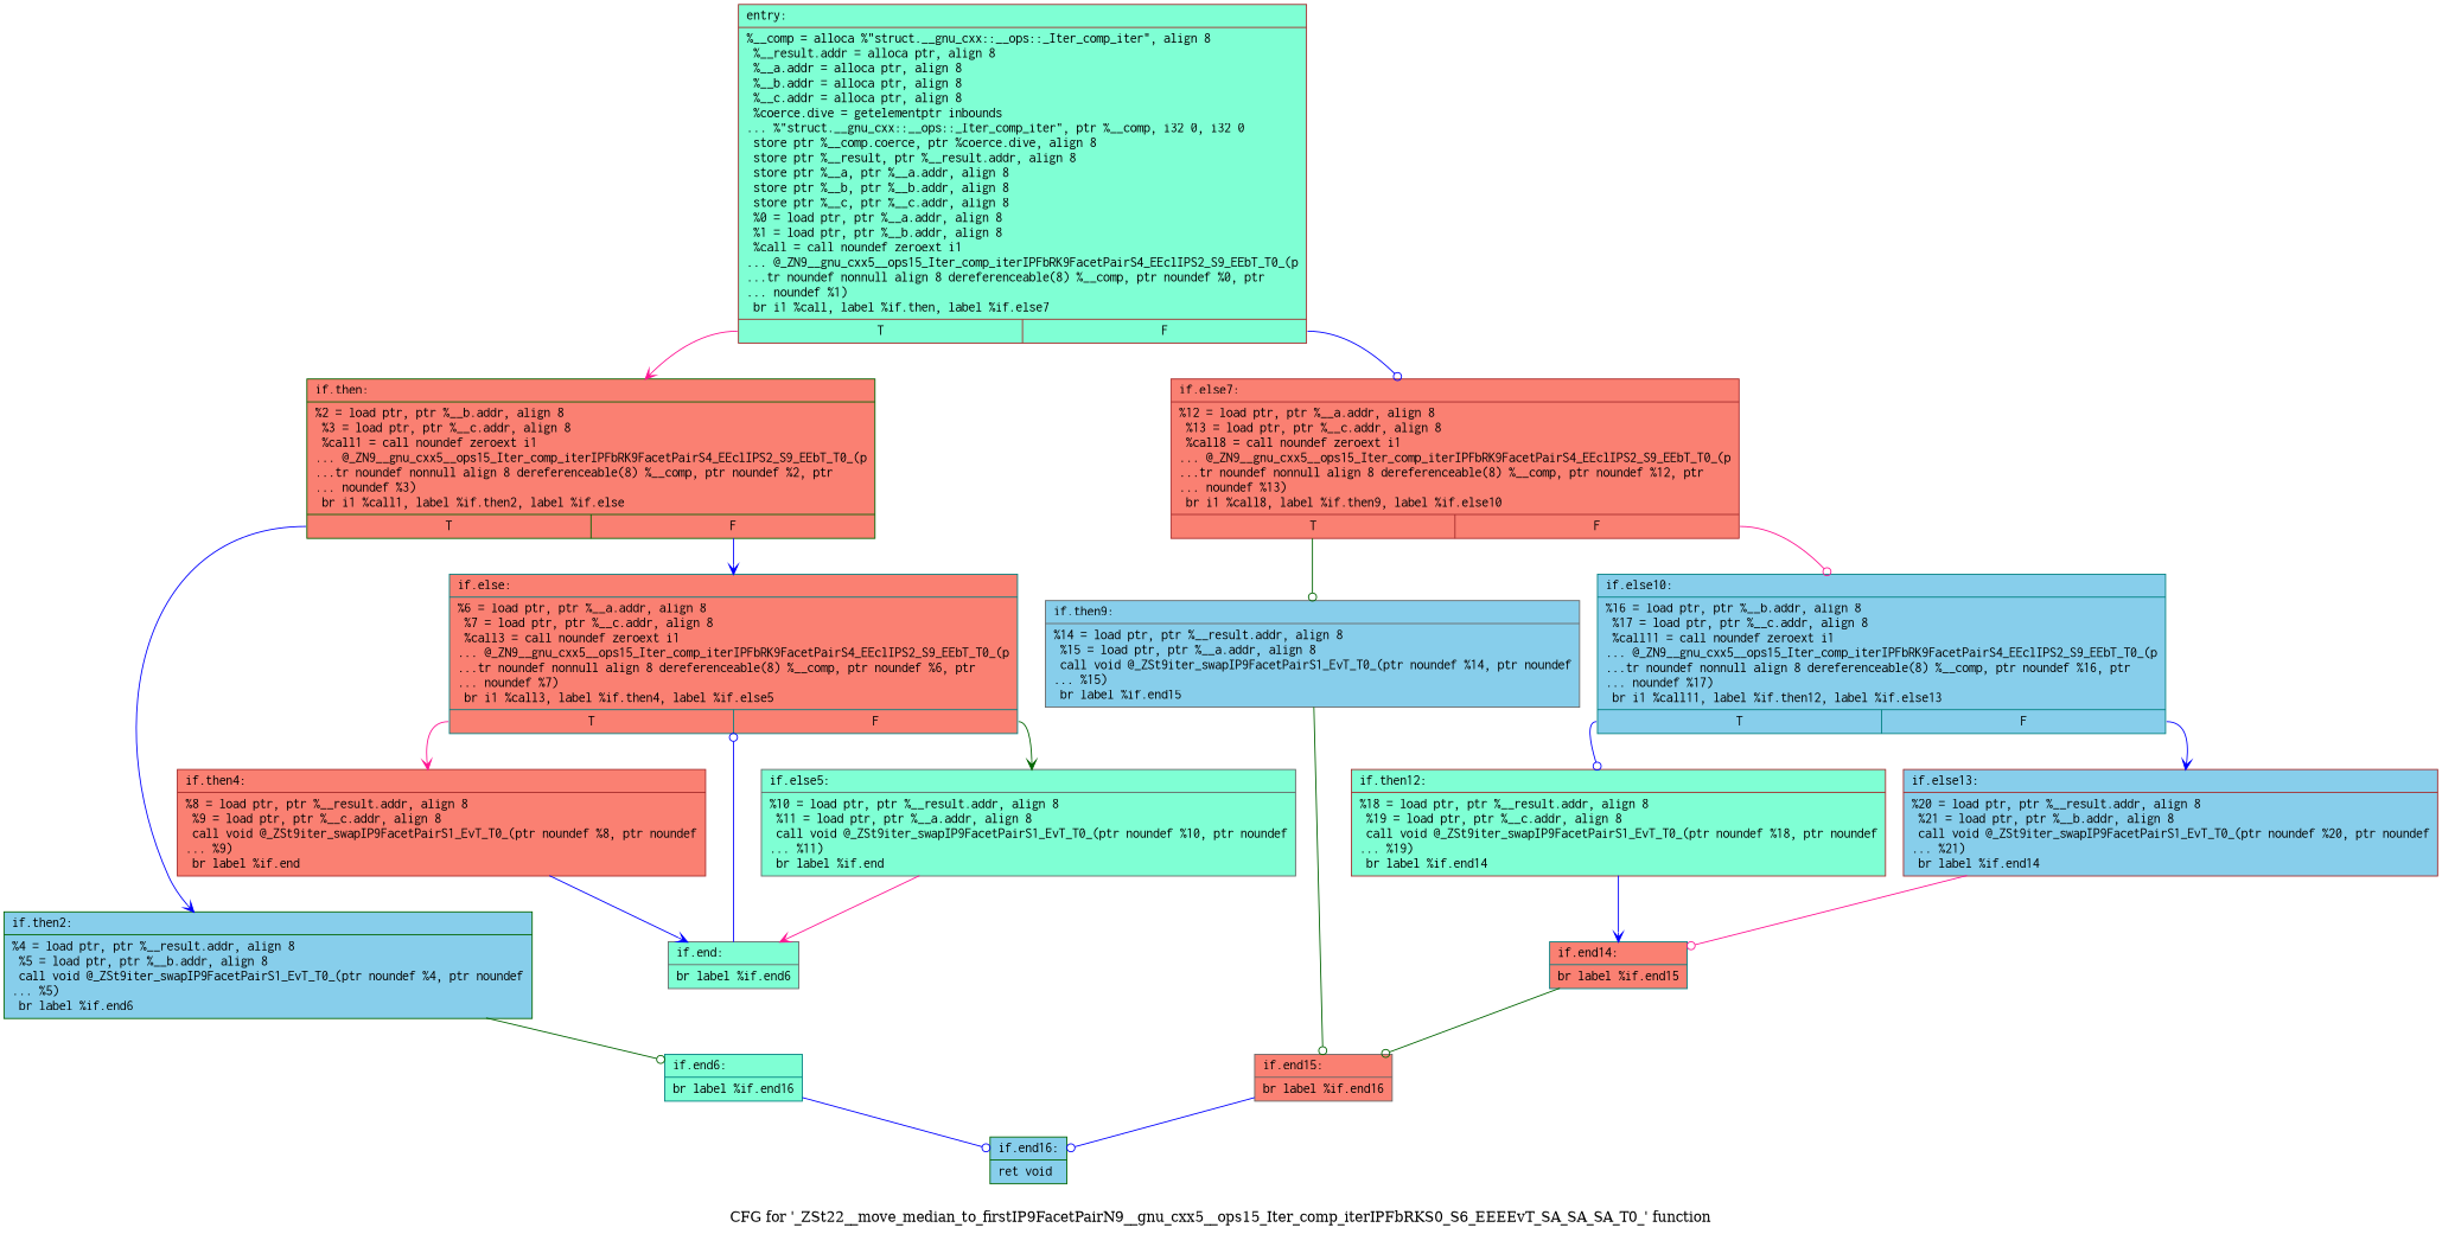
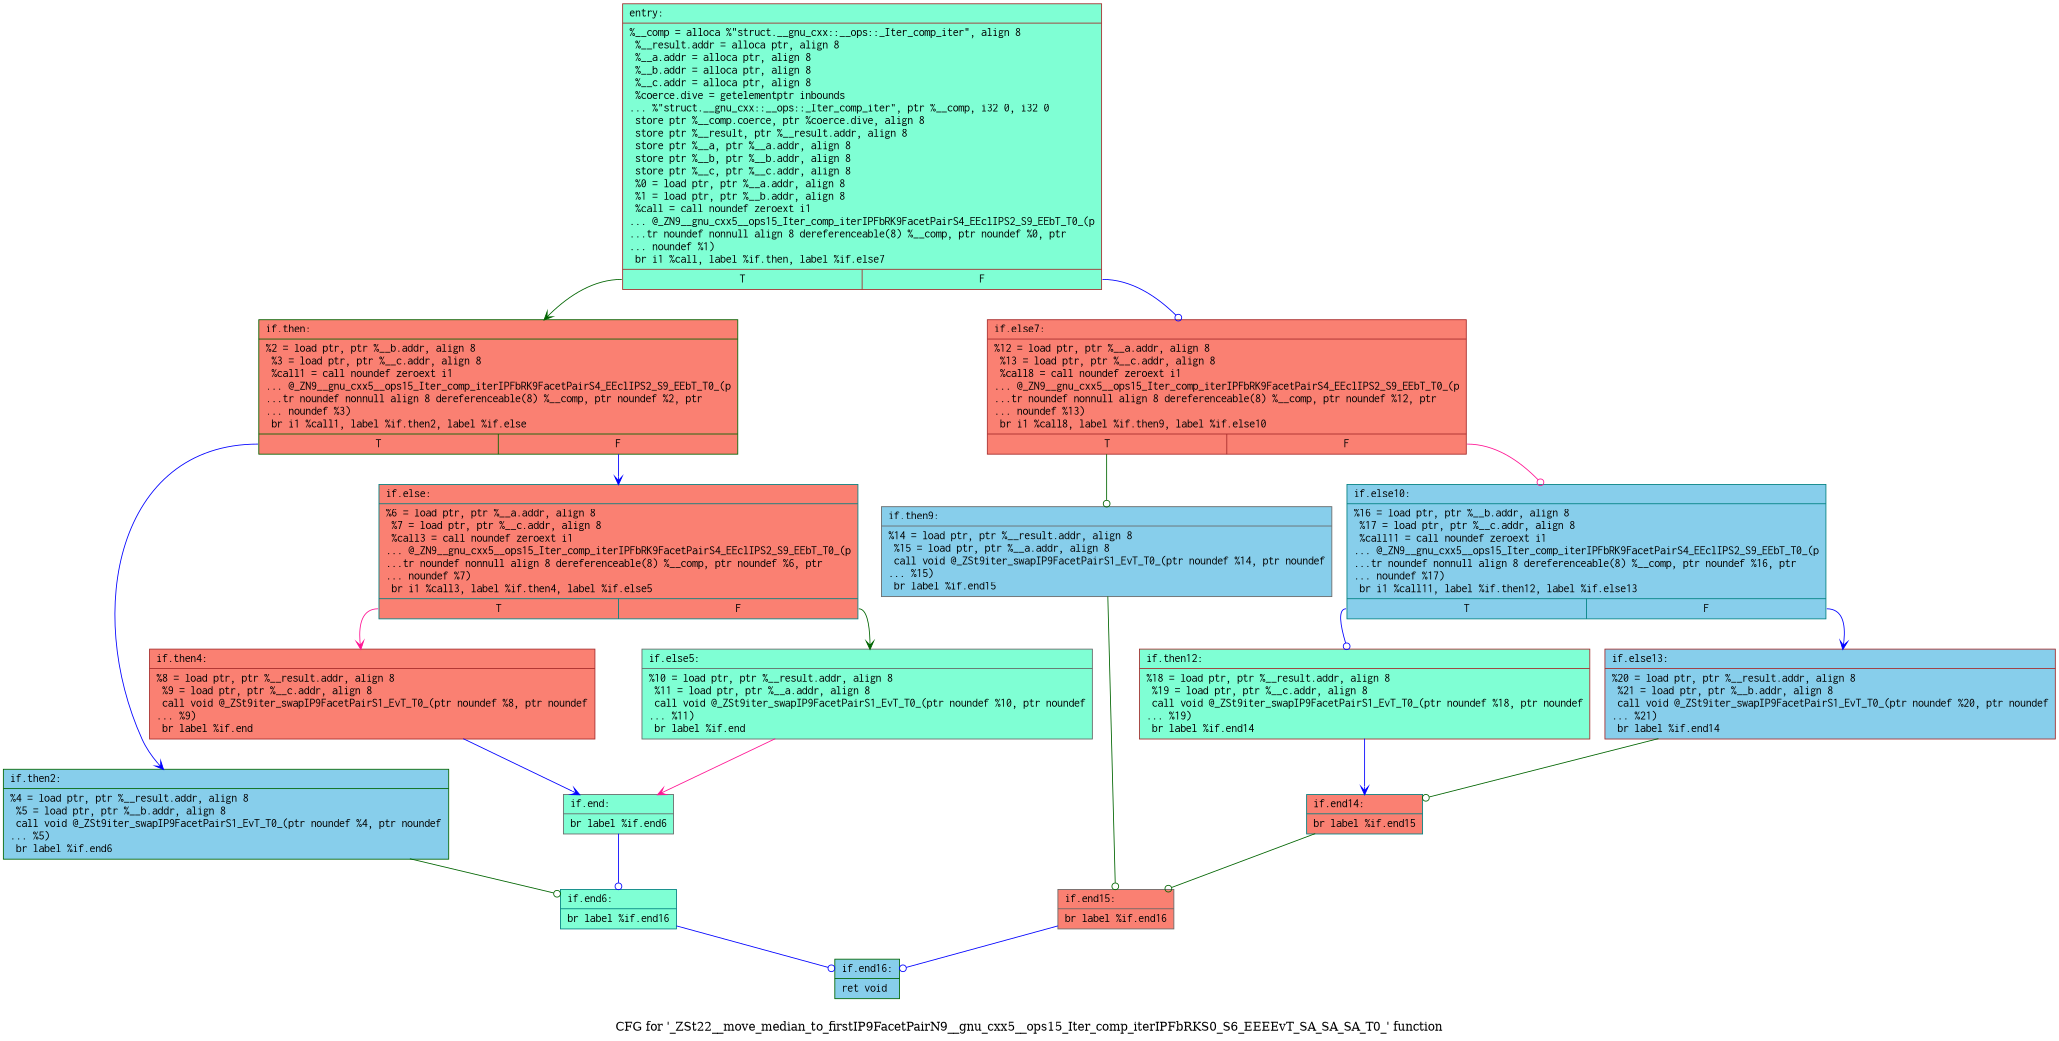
  digraph {
    label="CFG for '_ZSt22__move_median_to_firstIP9FacetPairN9__gnu_cxx5__ops15_Iter_comp_iterIPFbRKS0_S6_EEEEvT_SA_SA_SA_T0_' function"
    node [color=brown fillcolor=salmon fontname=Courier shape=record style=filled]
    edge [arrowhead=odot color=blue]
    n1 [fillcolor=aquamarine label="{entry:\l|  %__comp = alloca %\"struct.__gnu_cxx::__ops::_Iter_comp_iter\", align 8\l  %__result.addr = alloca ptr, align 8\l  %__a.addr = alloca ptr, align 8\l  %__b.addr = alloca ptr, align 8\l  %__c.addr = alloca ptr, align 8\l  %coerce.dive = getelementptr inbounds\l... %\"struct.__gnu_cxx::__ops::_Iter_comp_iter\", ptr %__comp, i32 0, i32 0\l  store ptr %__comp.coerce, ptr %coerce.dive, align 8\l  store ptr %__result, ptr %__result.addr, align 8\l  store ptr %__a, ptr %__a.addr, align 8\l  store ptr %__b, ptr %__b.addr, align 8\l  store ptr %__c, ptr %__c.addr, align 8\l  %0 = load ptr, ptr %__a.addr, align 8\l  %1 = load ptr, ptr %__b.addr, align 8\l  %call = call noundef zeroext i1\l... @_ZN9__gnu_cxx5__ops15_Iter_comp_iterIPFbRK9FacetPairS4_EEclIPS2_S9_EEbT_T0_(p\l...tr noundef nonnull align 8 dereferenceable(8) %__comp, ptr noundef %0, ptr\l... noundef %1)\l  br i1 %call, label %if.then, label %if.else7\l|{<s0>T|<s1>F}}"]
    n2 [color=darkgreen label="{if.then:\l|  %2 = load ptr, ptr %__b.addr, align 8\l  %3 = load ptr, ptr %__c.addr, align 8\l  %call1 = call noundef zeroext i1\l... @_ZN9__gnu_cxx5__ops15_Iter_comp_iterIPFbRK9FacetPairS4_EEclIPS2_S9_EEbT_T0_(p\l...tr noundef nonnull align 8 dereferenceable(8) %__comp, ptr noundef %2, ptr\l... noundef %3)\l  br i1 %call1, label %if.then2, label %if.else\l|{<s0>T|<s1>F}}"]
    n3 [label="{if.else7:\l|  %12 = load ptr, ptr %__a.addr, align 8\l  %13 = load ptr, ptr %__c.addr, align 8\l  %call8 = call noundef zeroext i1\l... @_ZN9__gnu_cxx5__ops15_Iter_comp_iterIPFbRK9FacetPairS4_EEclIPS2_S9_EEbT_T0_(p\l...tr noundef nonnull align 8 dereferenceable(8) %__comp, ptr noundef %12, ptr\l... noundef %13)\l  br i1 %call8, label %if.then9, label %if.else10\l|{<s0>T|<s1>F}}"]
    n4 [color=darkgreen fillcolor=skyblue label="{if.then2:\l|  %4 = load ptr, ptr %__result.addr, align 8\l  %5 = load ptr, ptr %__b.addr, align 8\l  call void @_ZSt9iter_swapIP9FacetPairS1_EvT_T0_(ptr noundef %4, ptr noundef\l... %5)\l  br label %if.end6\l}"]
    n5 [color=teal label="{if.else:\l|  %6 = load ptr, ptr %__a.addr, align 8\l  %7 = load ptr, ptr %__c.addr, align 8\l  %call3 = call noundef zeroext i1\l... @_ZN9__gnu_cxx5__ops15_Iter_comp_iterIPFbRK9FacetPairS4_EEclIPS2_S9_EEbT_T0_(p\l...tr noundef nonnull align 8 dereferenceable(8) %__comp, ptr noundef %6, ptr\l... noundef %7)\l  br i1 %call3, label %if.then4, label %if.else5\l|{<s0>T|<s1>F}}"]
    n6 [color=gray40 fillcolor=skyblue label="{if.then9:\l|  %14 = load ptr, ptr %__result.addr, align 8\l  %15 = load ptr, ptr %__a.addr, align 8\l  call void @_ZSt9iter_swapIP9FacetPairS1_EvT_T0_(ptr noundef %14, ptr noundef\l... %15)\l  br label %if.end15\l}"]
    n7 [color=teal fillcolor=skyblue label="{if.else10:\l|  %16 = load ptr, ptr %__b.addr, align 8\l  %17 = load ptr, ptr %__c.addr, align 8\l  %call11 = call noundef zeroext i1\l... @_ZN9__gnu_cxx5__ops15_Iter_comp_iterIPFbRK9FacetPairS4_EEclIPS2_S9_EEbT_T0_(p\l...tr noundef nonnull align 8 dereferenceable(8) %__comp, ptr noundef %16, ptr\l... noundef %17)\l  br i1 %call11, label %if.then12, label %if.else13\l|{<s0>T|<s1>F}}"]
    n8 [color=teal fillcolor=aquamarine label="{if.end6:\l|  br label %if.end16\l}"]
    n9 [label="{if.then4:\l|  %8 = load ptr, ptr %__result.addr, align 8\l  %9 = load ptr, ptr %__c.addr, align 8\l  call void @_ZSt9iter_swapIP9FacetPairS1_EvT_T0_(ptr noundef %8, ptr noundef\l... %9)\l  br label %if.end\l}"]
    n10 [color=gray40 fillcolor=aquamarine label="{if.else5:\l|  %10 = load ptr, ptr %__result.addr, align 8\l  %11 = load ptr, ptr %__a.addr, align 8\l  call void @_ZSt9iter_swapIP9FacetPairS1_EvT_T0_(ptr noundef %10, ptr noundef\l... %11)\l  br label %if.end\l}"]
    n11 [color=gray40 label="{if.end15:\l|  br label %if.end16\l}"]
    n12 [fillcolor=aquamarine label="{if.then12:\l|  %18 = load ptr, ptr %__result.addr, align 8\l  %19 = load ptr, ptr %__c.addr, align 8\l  call void @_ZSt9iter_swapIP9FacetPairS1_EvT_T0_(ptr noundef %18, ptr noundef\l... %19)\l  br label %if.end14\l}"]
    n13 [fillcolor=skyblue label="{if.else13:\l|  %20 = load ptr, ptr %__result.addr, align 8\l  %21 = load ptr, ptr %__b.addr, align 8\l  call void @_ZSt9iter_swapIP9FacetPairS1_EvT_T0_(ptr noundef %20, ptr noundef\l... %21)\l  br label %if.end14\l}"]
    n14 [color=darkgreen fillcolor=skyblue label="{if.end16:\l|  ret void\l}"]
    n15 [color=gray40 fillcolor=aquamarine label="{if.end:\l|  br label %if.end6\l}"]
    n16 [color=teal label="{if.end14:\l|  br label %if.end15\l}"]
-   n1 -> n2 [arrowhead=vee color=deeppink tailport=s0]
+   n1 -> n2 [arrowhead=vee color=darkgreen tailport=s0]
    n1 -> n3 [tailport=s1]
    n2 -> n4 [arrowhead=vee tailport=s0]
    n2 -> n5 [arrowhead=vee tailport=s1]
    n3 -> n6 [color=darkgreen tailport=s0]
    n3 -> n7 [color=deeppink tailport=s1]
    n4 -> n8 [color=darkgreen]
    n5 -> n9 [arrowhead=vee color=deeppink tailport=s0]
    n5 -> n10 [arrowhead=vee color=darkgreen tailport=s1]
    n6 -> n11 [color=darkgreen]
    n7 -> n12 [tailport=s0]
    n7 -> n13 [arrowhead=vee tailport=s1]
    n8 -> n14
    n9 -> n15 [arrowhead=vee]
    n10 -> n15 [arrowhead=vee color=deeppink]
    n11 -> n14
    n12 -> n16 [arrowhead=vee]
-   n13 -> n16 [color=deeppink]
-   n15 -> n5
+   n13 -> n16 [color=darkgreen]
+   n15 -> n8
    n16 -> n11 [color=darkgreen]
  }
